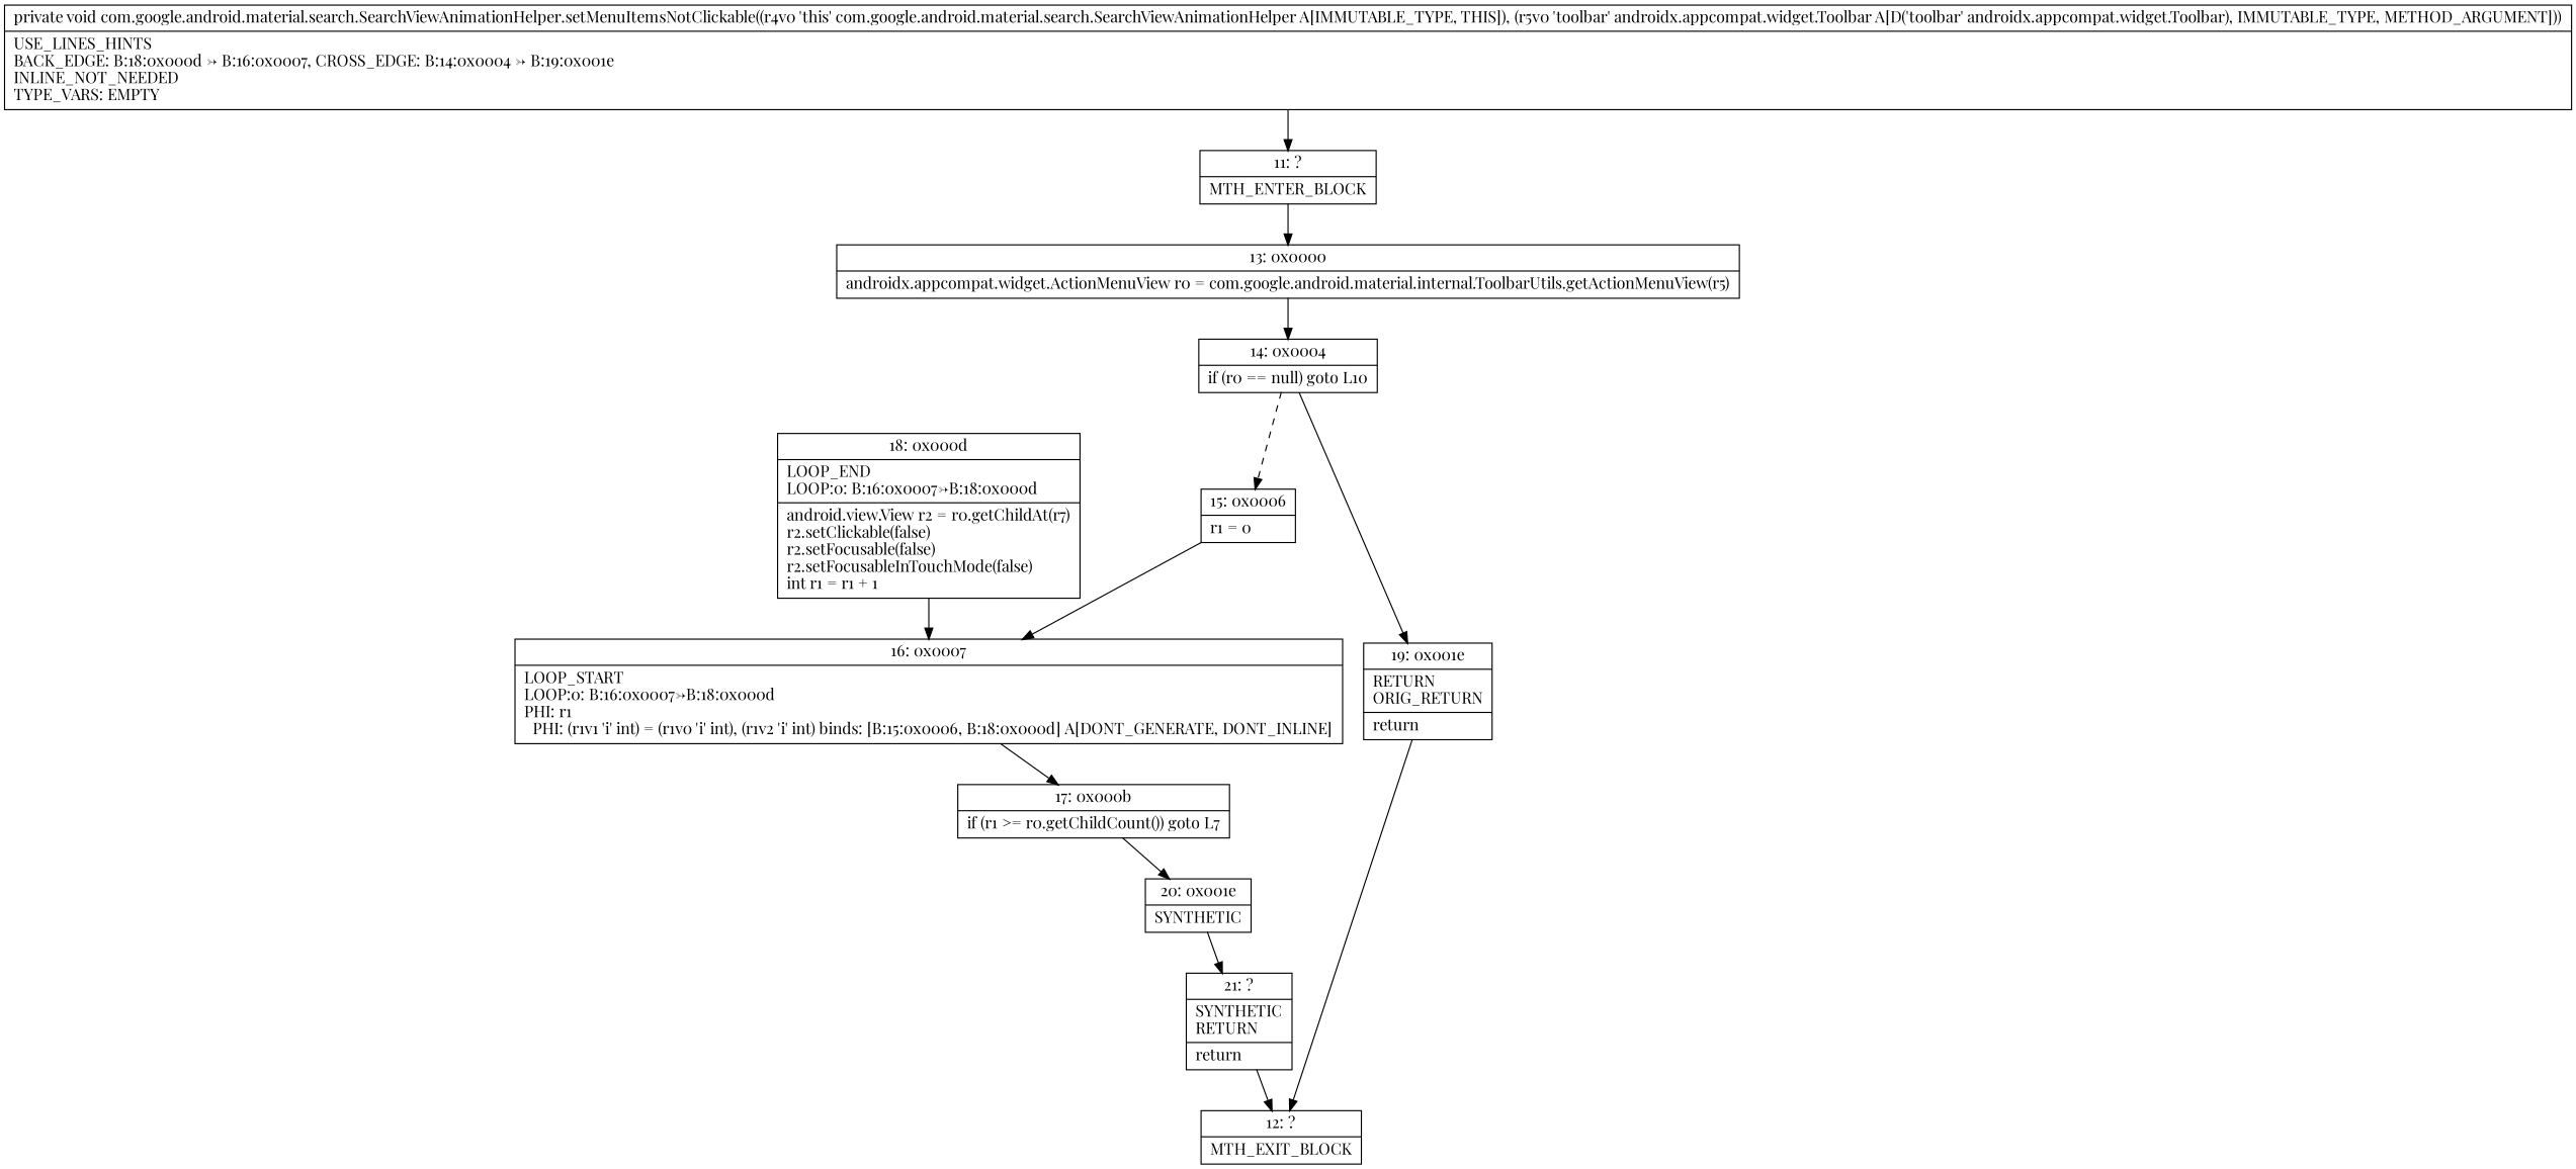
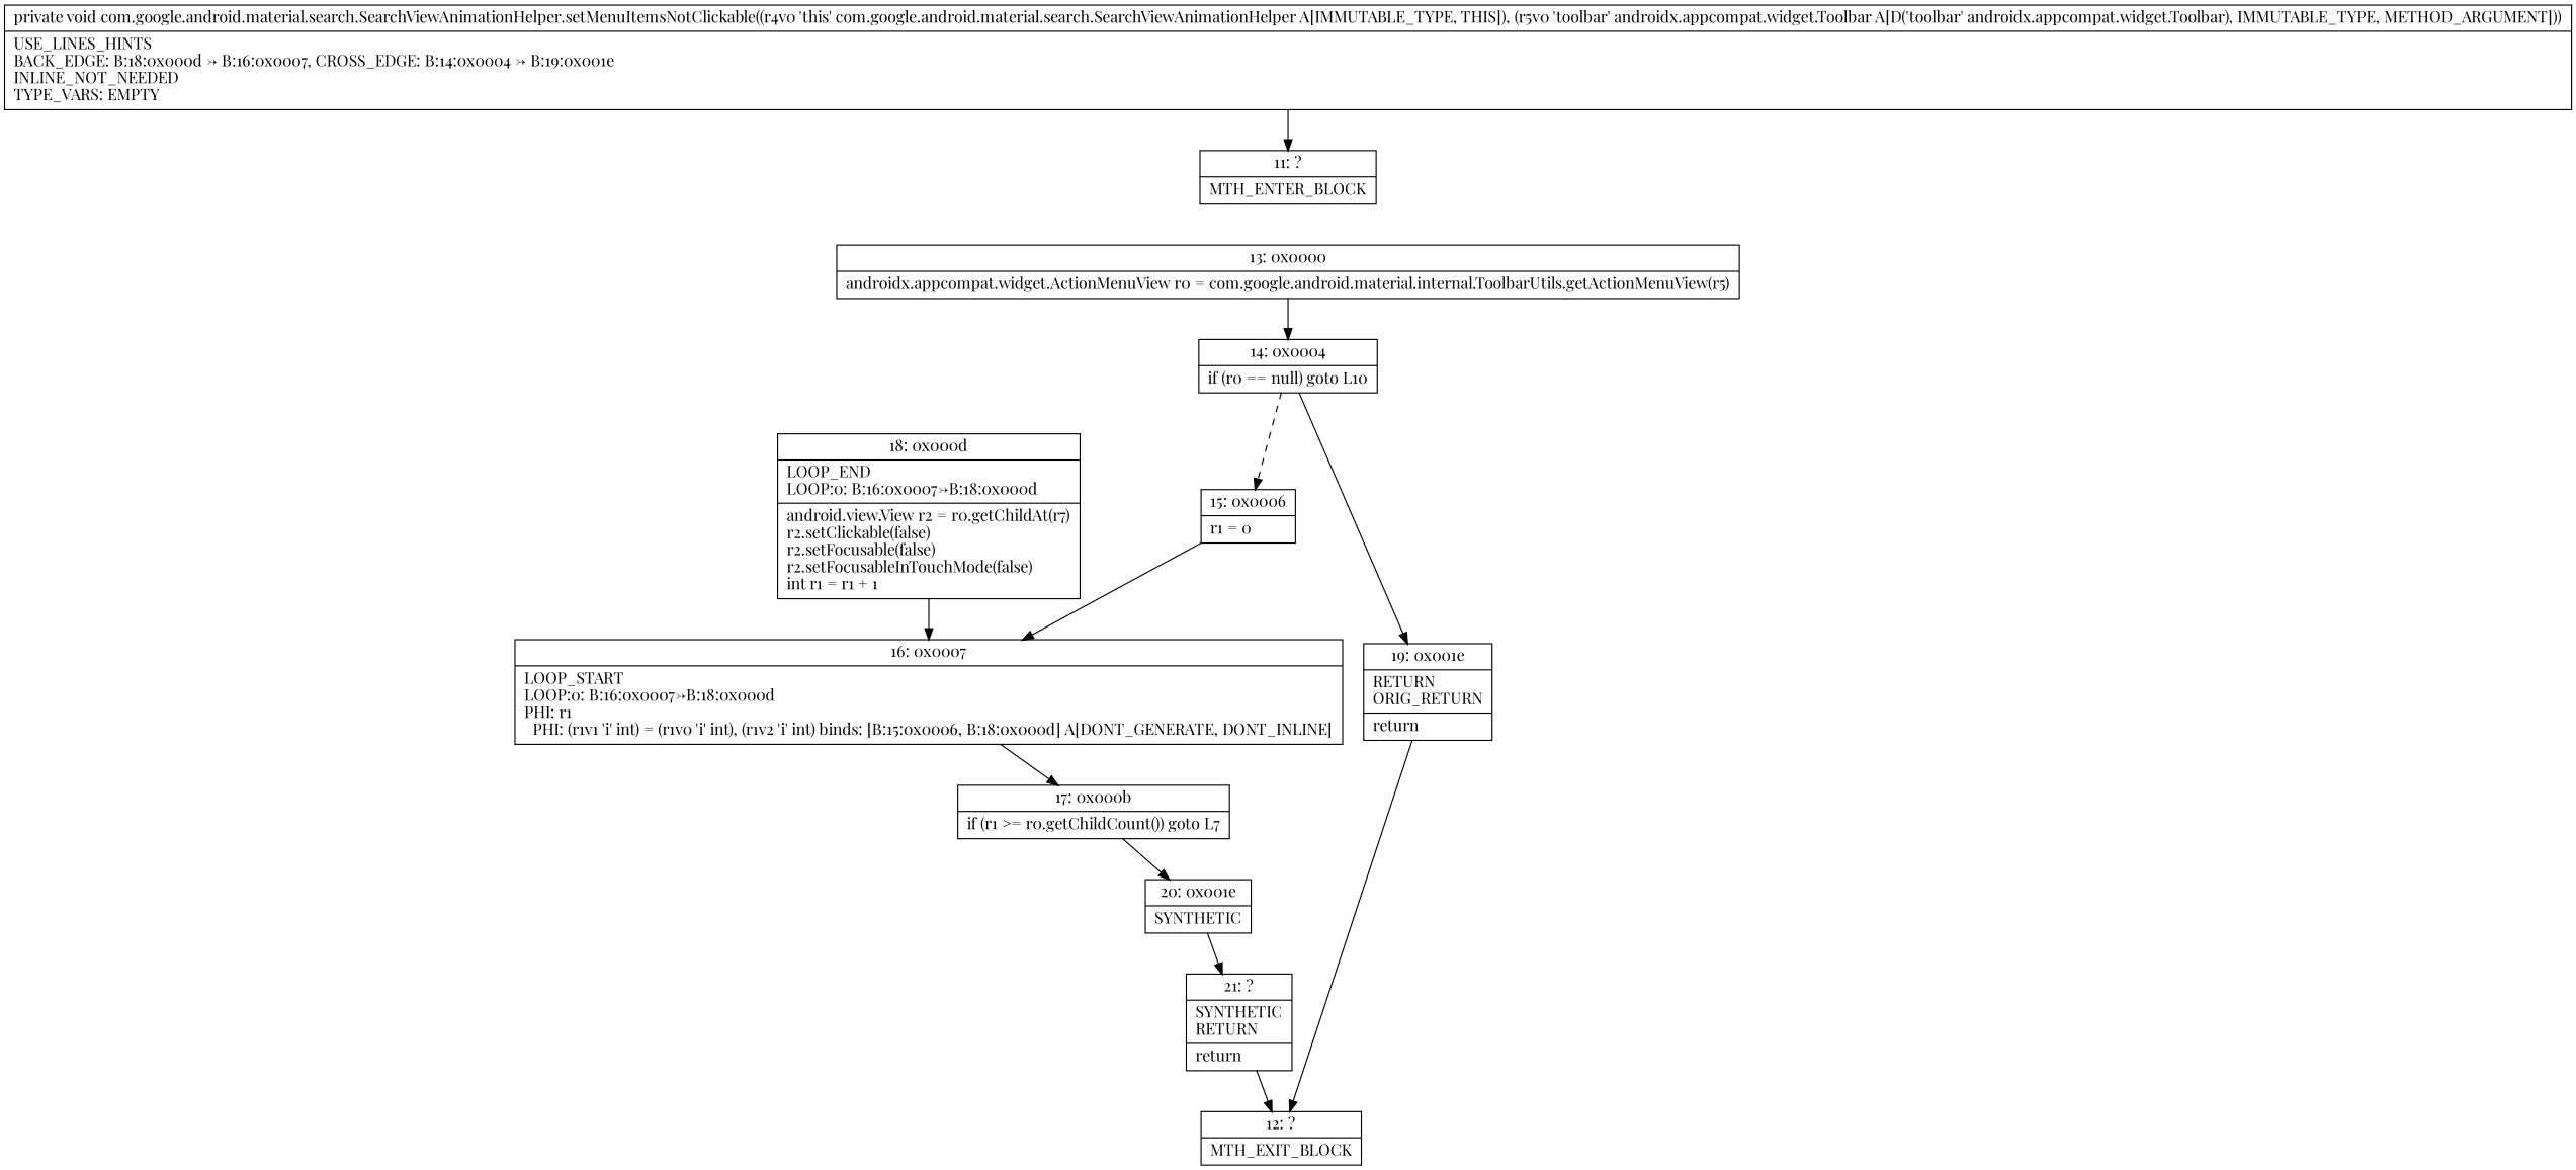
  digraph {
    fontname="Playfair Display"
    node [fontname="Playfair Display" shape=record]
    edge [fontname="Playfair Display"]
    n1 [label="{11\:\ ?|MTH_ENTER_BLOCK\l}"]
    n2 [label="{13\:\ 0x0000|androidx.appcompat.widget.ActionMenuView r0 = com.google.android.material.internal.ToolbarUtils.getActionMenuView(r5)\l}"]
    n3 [label="{14\:\ 0x0004|if (r0 == null) goto L10\l}"]
    n4 [label="{15\:\ 0x0006|r1 = 0\l}"]
    n5 [label="{19\:\ 0x001e|RETURN\lORIG_RETURN\l|return\l}"]
    n6 [label="{16\:\ 0x0007|LOOP_START\lLOOP:0: B:16:0x0007\-\>B:18:0x000d\lPHI: r1 \l  PHI: (r1v1 'i' int) = (r1v0 'i' int), (r1v2 'i' int) binds: [B:15:0x0006, B:18:0x000d] A[DONT_GENERATE, DONT_INLINE]\l}"]
    n7 [label="{12\:\ ?|MTH_EXIT_BLOCK\l}"]
    n8 [label="{17\:\ 0x000b|if (r1 \>= r0.getChildCount()) goto L7\l}"]
    n9 [label="{20\:\ 0x001e|SYNTHETIC\l}"]
    n10 [label="{18\:\ 0x000d|LOOP_END\lLOOP:0: B:16:0x0007\-\>B:18:0x000d\l|android.view.View r2 = r0.getChildAt(r7)\lr2.setClickable(false)\lr2.setFocusable(false)\lr2.setFocusableInTouchMode(false)\lint r1 = r1 + 1\l}"]
    n11 [label="{21\:\ ?|SYNTHETIC\lRETURN\l|return\l}"]
    n12 [label="{private void com.google.android.material.search.SearchViewAnimationHelper.setMenuItemsNotClickable((r4v0 'this' com.google.android.material.search.SearchViewAnimationHelper A[IMMUTABLE_TYPE, THIS]), (r5v0 'toolbar' androidx.appcompat.widget.Toolbar A[D('toolbar' androidx.appcompat.widget.Toolbar), IMMUTABLE_TYPE, METHOD_ARGUMENT]))  | USE_LINES_HINTS\lBACK_EDGE: B:18:0x000d \-\> B:16:0x0007, CROSS_EDGE: B:14:0x0004 \-\> B:19:0x001e\lINLINE_NOT_NEEDED\lTYPE_VARS: EMPTY\l}"]
-   n1 -> n2
    n2 -> n3
    n3 -> n4 [style=dashed]
    n3 -> n5
    n4 -> n6
    n5 -> n7
    n6 -> n8
    n8 -> n9
    n9 -> n11
    n10 -> n6
    n11 -> n7
    n12 -> n1
  }
